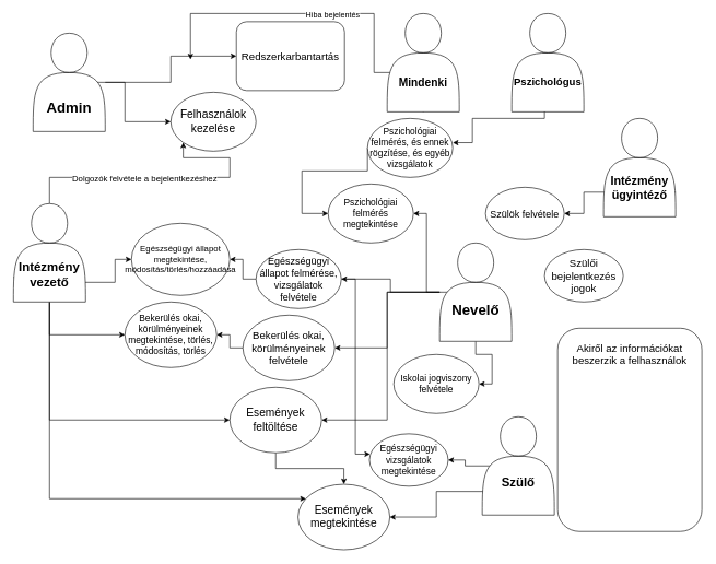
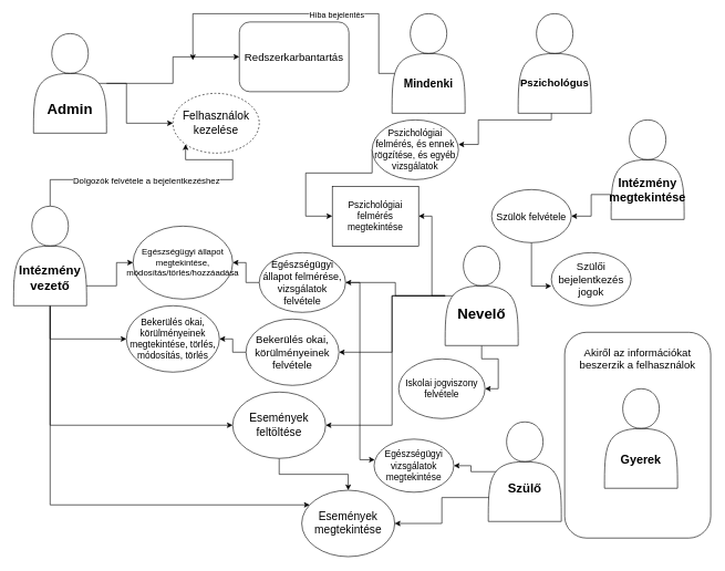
  <mxCell id="0" />
  <mxCell id="1" parent="0" />
  <mxCell id="2" style="edgeStyle=orthogonalEdgeStyle;rounded=0;orthogonalLoop=1;jettySize=auto;html=1;entryX=0;entryY=0.5;entryDx=0;entryDy=0;exitX=0.5;exitY=0.6;exitDx=0;exitDy=0;exitPerimeter=0;" parent="1" source="4" target="5" edge="1"><mxGeometry relative="1" as="geometry"><Array as="points"><mxPoint x="105" y="125" /><mxPoint x="190" y="125" /><mxPoint x="190" y="185" /></Array></mxGeometry></mxCell>
  <mxCell id="3" style="edgeStyle=orthogonalEdgeStyle;rounded=0;orthogonalLoop=1;jettySize=auto;html=1;" parent="1" source="4" target="34" edge="1"><mxGeometry relative="1" as="geometry" /></mxCell>
  <mxCell id="4" value="&lt;div style=&quot;font-size: 22px&quot;&gt;&lt;b&gt;&lt;font style=&quot;font-size: 22px&quot;&gt;&lt;br&gt;&lt;/font&gt;&lt;/b&gt;&lt;/div&gt;&lt;div style=&quot;font-size: 22px&quot;&gt;&lt;b&gt;&lt;font style=&quot;font-size: 22px&quot;&gt;&lt;br&gt;&lt;/font&gt;&lt;/b&gt;&lt;/div&gt;&lt;div style=&quot;font-size: 22px&quot;&gt;&lt;b&gt;&lt;font style=&quot;font-size: 22px&quot;&gt;&lt;br&gt;&lt;/font&gt;&lt;/b&gt;&lt;/div&gt;&lt;div style=&quot;font-size: 22px&quot;&gt;&lt;b&gt;&lt;font style=&quot;font-size: 22px&quot;&gt;Admin&lt;/font&gt;&lt;/b&gt;&lt;/div&gt;" style="shape=actor;whiteSpace=wrap;html=1;" parent="1" vertex="1"><mxGeometry x="50" y="50" width="110" height="150" as="geometry" /></mxCell>
- <mxCell id="5" value="&lt;font style=&quot;font-size: 17px&quot;&gt;Felhasználok kezelése&lt;br&gt;&lt;/font&gt;" style="ellipse;whiteSpace=wrap;html=1;" parent="1" vertex="1"><mxGeometry x="260" y="140" width="130" height="90" as="geometry" /></mxCell>
+ <mxCell id="5" value="&lt;font style=&quot;font-size: 17px&quot;&gt;Felhasználok kezelése&lt;br&gt;&lt;/font&gt;" style="ellipse;whiteSpace=wrap;html=1;dashed=1;" parent="1" vertex="1"><mxGeometry x="260" y="140" width="130" height="90" as="geometry" /></mxCell>
  <mxCell id="6" style="edgeStyle=orthogonalEdgeStyle;rounded=0;orthogonalLoop=1;jettySize=auto;html=1;exitX=0.5;exitY=0;exitDx=0;exitDy=0;entryX=0;entryY=1;entryDx=0;entryDy=0;" parent="1" source="12" target="5" edge="1"><mxGeometry relative="1" as="geometry"><Array as="points"><mxPoint x="75" y="270" /><mxPoint x="350" y="270" /><mxPoint x="350" y="240" /><mxPoint x="279" y="240" /></Array></mxGeometry></mxCell>
  <mxCell id="7" value="&lt;div&gt;Dolgozók felvétele a bejelentkezéshez&lt;/div&gt;" style="text;html=1;align=center;verticalAlign=middle;resizable=0;points=[];labelBackgroundColor=#ffffff;fontSize=13;" parent="6" vertex="1" connectable="0"><mxGeometry x="-0.092" relative="1" as="geometry"><mxPoint x="-15" as="offset" /></mxGeometry></mxCell>
  <mxCell id="8" style="edgeStyle=orthogonalEdgeStyle;rounded=0;orthogonalLoop=1;jettySize=auto;html=1;entryX=0;entryY=0.5;entryDx=0;entryDy=0;exitX=0;exitY=0.75;exitDx=0;exitDy=0;" parent="1" source="12" target="43" edge="1"><mxGeometry relative="1" as="geometry"><Array as="points"><mxPoint x="40" y="423" /><mxPoint x="40" y="430" /><mxPoint x="175" y="430" /><mxPoint x="175" y="395" /></Array></mxGeometry></mxCell>
  <mxCell id="9" style="edgeStyle=orthogonalEdgeStyle;rounded=0;orthogonalLoop=1;jettySize=auto;html=1;exitX=0.5;exitY=1;exitDx=0;exitDy=0;" parent="1" source="12" target="44" edge="1"><mxGeometry relative="1" as="geometry" /></mxCell>
  <mxCell id="10" style="edgeStyle=orthogonalEdgeStyle;rounded=0;orthogonalLoop=1;jettySize=auto;html=1;entryX=0;entryY=0.5;entryDx=0;entryDy=0;" parent="1" source="12" target="29" edge="1"><mxGeometry relative="1" as="geometry"><mxPoint x="100" y="810" as="targetPoint" /><Array as="points"><mxPoint x="75" y="640" /></Array></mxGeometry></mxCell>
  <mxCell id="11" style="edgeStyle=orthogonalEdgeStyle;rounded=0;orthogonalLoop=1;jettySize=auto;html=1;" parent="1" source="12" target="33" edge="1"><mxGeometry relative="1" as="geometry"><mxPoint x="120" y="774" as="targetPoint" /><Array as="points"><mxPoint x="75" y="760" /></Array></mxGeometry></mxCell>
  <mxCell id="12" value="&lt;div style=&quot;font-size: 19px&quot;&gt;&lt;b&gt;&lt;font style=&quot;font-size: 19px&quot;&gt;&lt;br&gt;&lt;/font&gt;&lt;/b&gt;&lt;/div&gt;&lt;div style=&quot;font-size: 19px&quot;&gt;&lt;b&gt;&lt;font style=&quot;font-size: 19px&quot;&gt;&lt;br&gt;&lt;/font&gt;&lt;/b&gt;&lt;/div&gt;&lt;div style=&quot;font-size: 19px&quot;&gt;&lt;b&gt;&lt;font style=&quot;font-size: 19px&quot;&gt;&lt;br&gt;&lt;/font&gt;&lt;/b&gt;&lt;/div&gt;&lt;div style=&quot;font-size: 19px&quot;&gt;&lt;b&gt;&lt;font style=&quot;font-size: 19px&quot;&gt;Intézmény vezető&lt;/font&gt;&lt;/b&gt;&lt;/div&gt;" style="shape=actor;whiteSpace=wrap;html=1;" parent="1" vertex="1"><mxGeometry x="20" y="310" width="110" height="150" as="geometry" /></mxCell>
  <mxCell id="13" style="edgeStyle=orthogonalEdgeStyle;rounded=0;orthogonalLoop=1;jettySize=auto;html=1;entryX=1;entryY=0.411;entryDx=0;entryDy=0;exitX=0.5;exitY=0.533;exitDx=0;exitDy=0;exitPerimeter=0;entryPerimeter=0;" parent="1" source="14" target="16" edge="1"><mxGeometry relative="1" as="geometry"><Array as="points"><mxPoint x="830" y="100" /><mxPoint x="830" y="180" /><mxPoint x="720" y="180" /><mxPoint x="720" y="217" /></Array></mxGeometry></mxCell>
  <mxCell id="14" value="&lt;div style=&quot;font-size: 16px&quot;&gt;&lt;b&gt;&lt;font style=&quot;font-size: 16px&quot;&gt;&lt;span&gt;&lt;br&gt;&lt;/span&gt;&lt;/font&gt;&lt;/b&gt;&lt;/div&gt;&lt;div style=&quot;font-size: 16px&quot;&gt;&lt;b&gt;&lt;font style=&quot;font-size: 16px&quot;&gt;&lt;span&gt;&lt;br&gt;&lt;/span&gt;&lt;/font&gt;&lt;/b&gt;&lt;/div&gt;&lt;div style=&quot;font-size: 16px&quot;&gt;&lt;b&gt;&lt;font style=&quot;font-size: 16px&quot;&gt;&lt;span&gt;&lt;br&gt;&lt;/span&gt;&lt;/font&gt;&lt;/b&gt;&lt;/div&gt;&lt;div style=&quot;font-size: 16px&quot;&gt;&lt;b&gt;&lt;font style=&quot;font-size: 16px&quot;&gt;&lt;span&gt;Pszichológus&lt;/span&gt;&lt;/font&gt;&lt;/b&gt;&lt;/div&gt;" style="shape=actor;whiteSpace=wrap;html=1;" parent="1" vertex="1"><mxGeometry x="780" y="20" width="110" height="150" as="geometry" /></mxCell>
  <mxCell id="15" style="edgeStyle=orthogonalEdgeStyle;rounded=0;orthogonalLoop=1;jettySize=auto;html=1;entryX=0;entryY=0.5;entryDx=0;entryDy=0;exitX=0;exitY=0.5;exitDx=0;exitDy=0;" parent="1" source="16" target="42" edge="1"><mxGeometry relative="1" as="geometry"><Array as="points"><mxPoint x="560" y="260" /><mxPoint x="460" y="260" /><mxPoint x="460" y="325" /></Array></mxGeometry></mxCell>
  <mxCell id="16" value="&lt;font style=&quot;font-size: 14px&quot;&gt;&lt;span&gt;Pszichológiai felmérés, és ennek rögzítése, és egyéb vizsgálatok&lt;br&gt;&lt;/span&gt;&lt;/font&gt;" style="ellipse;whiteSpace=wrap;html=1;" parent="1" vertex="1"><mxGeometry x="560" y="180" width="130" height="90" as="geometry" /></mxCell>
  <mxCell id="17" style="edgeStyle=orthogonalEdgeStyle;rounded=0;orthogonalLoop=1;jettySize=auto;html=1;fontSize=16;exitX=0.9;exitY=0.5;exitDx=0;exitDy=0;exitPerimeter=0;" parent="1" source="22" target="25" edge="1"><mxGeometry relative="1" as="geometry" /></mxCell>
  <mxCell id="18" style="edgeStyle=orthogonalEdgeStyle;rounded=0;orthogonalLoop=1;jettySize=auto;html=1;fontSize=16;" parent="1" source="22" target="42" edge="1"><mxGeometry relative="1" as="geometry" /></mxCell>
  <mxCell id="19" style="edgeStyle=orthogonalEdgeStyle;rounded=0;orthogonalLoop=1;jettySize=auto;html=1;fontSize=16;" parent="1" source="22" target="27" edge="1"><mxGeometry relative="1" as="geometry" /></mxCell>
  <mxCell id="20" style="edgeStyle=orthogonalEdgeStyle;rounded=0;orthogonalLoop=1;jettySize=auto;html=1;entryX=1;entryY=0.5;entryDx=0;entryDy=0;fontSize=16;" parent="1" source="22" target="29" edge="1"><mxGeometry relative="1" as="geometry"><Array as="points"><mxPoint x="590" y="445" /><mxPoint x="590" y="640" /></Array></mxGeometry></mxCell>
  <mxCell id="21" style="edgeStyle=orthogonalEdgeStyle;rounded=0;orthogonalLoop=1;jettySize=auto;html=1;entryX=1;entryY=0.5;entryDx=0;entryDy=0;fontSize=16;" parent="1" source="22" target="48" edge="1"><mxGeometry relative="1" as="geometry" /></mxCell>
  <mxCell id="22" value="&lt;b&gt;&lt;br&gt;&lt;/b&gt;&lt;div&gt;&lt;b&gt;&lt;br&gt;&lt;/b&gt;&lt;/div&gt;&lt;div&gt;&lt;b&gt;&lt;font style=&quot;font-size: 22px&quot;&gt;&lt;br&gt;&lt;/font&gt;&lt;/b&gt;&lt;/div&gt;&lt;div&gt;&lt;b&gt;&lt;font style=&quot;font-size: 22px&quot;&gt;Nevelő&lt;/font&gt;&lt;/b&gt;&lt;/div&gt;" style="shape=actor;whiteSpace=wrap;html=1;" parent="1" vertex="1"><mxGeometry x="670" y="370" width="110" height="150" as="geometry" /></mxCell>
  <mxCell id="23" style="edgeStyle=orthogonalEdgeStyle;rounded=0;orthogonalLoop=1;jettySize=auto;html=1;entryX=1;entryY=0.5;entryDx=0;entryDy=0;" parent="1" source="25" target="43" edge="1"><mxGeometry relative="1" as="geometry" /></mxCell>
  <mxCell id="24" style="edgeStyle=orthogonalEdgeStyle;rounded=0;orthogonalLoop=1;jettySize=auto;html=1;entryX=0.008;entryY=0.388;entryDx=0;entryDy=0;entryPerimeter=0;fontSize=14;" edge="1" parent="1" source="25" target="49"><mxGeometry relative="1" as="geometry" /></mxCell>
  <mxCell id="25" value="&lt;font style=&quot;font-size: 15px&quot;&gt;Egészségügyi állapot felmérése, vizsgálatok felvétele&lt;br&gt;&lt;/font&gt;" style="ellipse;whiteSpace=wrap;html=1;" parent="1" vertex="1"><mxGeometry x="390" y="380" width="130" height="90" as="geometry" /></mxCell>
  <mxCell id="26" style="edgeStyle=orthogonalEdgeStyle;rounded=0;orthogonalLoop=1;jettySize=auto;html=1;" parent="1" source="27" target="44" edge="1"><mxGeometry relative="1" as="geometry" /></mxCell>
  <mxCell id="27" value="&lt;font style=&quot;font-size: 16px&quot;&gt;Bekerülés okai, körülményeinek felvétele&lt;/font&gt;" style="ellipse;whiteSpace=wrap;html=1;" parent="1" vertex="1"><mxGeometry x="370" y="480" width="140" height="100" as="geometry" /></mxCell>
  <mxCell id="28" style="edgeStyle=orthogonalEdgeStyle;rounded=0;orthogonalLoop=1;jettySize=auto;html=1;exitX=0.5;exitY=1;exitDx=0;exitDy=0;entryX=0.5;entryY=0;entryDx=0;entryDy=0;" parent="1" source="29" target="33" edge="1"><mxGeometry relative="1" as="geometry" /></mxCell>
  <mxCell id="29" value="&lt;font style=&quot;font-size: 17px&quot;&gt;Események feltöltése&lt;br&gt;&lt;/font&gt;" style="ellipse;whiteSpace=wrap;html=1;" parent="1" vertex="1"><mxGeometry x="350" y="590" width="140" height="100" as="geometry" /></mxCell>
  <mxCell id="30" style="edgeStyle=orthogonalEdgeStyle;rounded=0;orthogonalLoop=1;jettySize=auto;html=1;entryX=1;entryY=0.5;entryDx=0;entryDy=0;exitX=0.636;exitY=0.5;exitDx=0;exitDy=0;exitPerimeter=0;" parent="1" source="32" target="33" edge="1"><mxGeometry relative="1" as="geometry"><Array as="points"><mxPoint x="805" y="749" /><mxPoint x="665" y="749" /><mxPoint x="665" y="788" /></Array></mxGeometry></mxCell>
  <mxCell id="31" style="edgeStyle=orthogonalEdgeStyle;rounded=0;orthogonalLoop=1;jettySize=auto;html=1;fontSize=14;exitX=0.9;exitY=0.5;exitDx=0;exitDy=0;exitPerimeter=0;" edge="1" parent="1" source="32" target="49"><mxGeometry relative="1" as="geometry" /></mxCell>
  <mxCell id="32" value="&lt;b&gt;&lt;br&gt;&lt;/b&gt;&lt;div&gt;&lt;b&gt;&lt;br&gt;&lt;/b&gt;&lt;/div&gt;&lt;div&gt;&lt;b&gt;&lt;font style=&quot;font-size: 19px&quot;&gt;&lt;br&gt;&lt;/font&gt;&lt;/b&gt;&lt;/div&gt;&lt;div&gt;&lt;b&gt;&lt;font style=&quot;font-size: 19px&quot;&gt;Szülő&lt;/font&gt;&lt;/b&gt;&lt;/div&gt;" style="shape=actor;whiteSpace=wrap;html=1;" parent="1" vertex="1"><mxGeometry x="735" y="635" width="110" height="150" as="geometry" /></mxCell>
  <mxCell id="33" value="&lt;font style=&quot;font-size: 17px&quot;&gt;Események megtekintése&lt;br&gt;&lt;/font&gt;" style="ellipse;whiteSpace=wrap;html=1;" parent="1" vertex="1"><mxGeometry x="454" y="738" width="140" height="100" as="geometry" /></mxCell>
  <mxCell id="34" value="&lt;font style=&quot;font-size: 16px&quot;&gt;Redszerkarbantartás&lt;/font&gt;" style="whiteSpace=wrap;html=1;rounded=1;" parent="1" vertex="1"><mxGeometry x="360" y="32.5" width="165" height="105" as="geometry" /></mxCell>
  <mxCell id="35" style="edgeStyle=orthogonalEdgeStyle;rounded=0;orthogonalLoop=1;jettySize=auto;html=1;exitX=1;exitY=0.75;exitDx=0;exitDy=0;entryX=1;entryY=0.5;entryDx=0;entryDy=0;" parent="1" source="36" target="46" edge="1"><mxGeometry relative="1" as="geometry"><Array as="points"><mxPoint x="890" y="292" /><mxPoint x="890" y="325" /></Array></mxGeometry></mxCell>
- <mxCell id="36" value="&lt;div&gt;&lt;b&gt;&lt;font style=&quot;font-size: 18px&quot;&gt;&lt;br&gt;&lt;/font&gt;&lt;/b&gt;&lt;/div&gt;&lt;div&gt;&lt;b&gt;&lt;font style=&quot;font-size: 18px&quot;&gt;&lt;br&gt;&lt;/font&gt;&lt;/b&gt;&lt;/div&gt;&lt;div&gt;&lt;b&gt;&lt;font style=&quot;font-size: 18px&quot;&gt;&lt;br&gt;&lt;/font&gt;&lt;/b&gt;&lt;/div&gt;&lt;div&gt;&lt;b&gt;&lt;font style=&quot;font-size: 18px&quot;&gt;Intézmény ügyintéző&lt;/font&gt;&lt;/b&gt;&lt;/div&gt;" style="shape=actor;whiteSpace=wrap;html=1;" parent="1" vertex="1"><mxGeometry x="920" y="180" width="110" height="150" as="geometry" /></mxCell>
+ <mxCell id="36" value="&lt;div&gt;&lt;b&gt;&lt;font style=&quot;font-size: 18px&quot;&gt;&lt;br&gt;&lt;/font&gt;&lt;/b&gt;&lt;/div&gt;&lt;div&gt;&lt;b&gt;&lt;font style=&quot;font-size: 18px&quot;&gt;&lt;br&gt;&lt;/font&gt;&lt;/b&gt;&lt;/div&gt;&lt;div&gt;&lt;b&gt;&lt;font style=&quot;font-size: 18px&quot;&gt;&lt;br&gt;&lt;/font&gt;&lt;/b&gt;&lt;/div&gt;&lt;div&gt;&lt;b&gt;&lt;font style=&quot;font-size: 18px&quot;&gt;Intézmény megtekintése&lt;/font&gt;&lt;/b&gt;&lt;/div&gt;" style="shape=actor;whiteSpace=wrap;html=1;" parent="1" vertex="1"><mxGeometry x="920" y="180" width="110" height="150" as="geometry" /></mxCell>
  <mxCell id="37" value="&lt;div&gt;&lt;font style=&quot;font-size: 16px&quot;&gt;Akiről az információkat beszerzik a felhasználok&lt;/font&gt;&lt;/div&gt;&lt;div&gt;&lt;br&gt;&lt;/div&gt;&lt;div&gt;&lt;br&gt;&lt;/div&gt;&lt;div&gt;&lt;br&gt;&lt;/div&gt;&lt;div&gt;&lt;br&gt;&lt;/div&gt;&lt;div&gt;&lt;br&gt;&lt;/div&gt;&lt;div&gt;&lt;br&gt;&lt;/div&gt;&lt;div&gt;&lt;br&gt;&lt;/div&gt;&lt;div&gt;&lt;br&gt;&lt;/div&gt;&lt;div&gt;&lt;br&gt;&lt;/div&gt;&lt;div&gt;&lt;br&gt;&lt;/div&gt;&lt;div&gt;&lt;br&gt;&lt;/div&gt;&lt;div&gt;&lt;br&gt;&lt;/div&gt;&lt;div&gt;&lt;br&gt;&lt;/div&gt;&lt;div&gt;&lt;br&gt;&lt;/div&gt;&lt;div&gt;&lt;br&gt;&lt;/div&gt;&lt;div&gt;&lt;br&gt;&lt;/div&gt;" style="rounded=1;whiteSpace=wrap;html=1;" parent="1" vertex="1"><mxGeometry x="850" y="500" width="220" height="310" as="geometry" /></mxCell>
+ <mxCell id="38" value="&lt;b&gt;&lt;br&gt;&lt;/b&gt;&lt;div&gt;&lt;b&gt;&lt;br&gt;&lt;/b&gt;&lt;/div&gt;&lt;div&gt;&lt;b&gt;&lt;font style=&quot;font-size: 16px&quot;&gt;&lt;br&gt;&lt;/font&gt;&lt;/b&gt;&lt;/div&gt;&lt;div&gt;&lt;b&gt;&lt;font style=&quot;font-size: 16px&quot;&gt;&lt;br&gt;&lt;/font&gt;&lt;/b&gt;&lt;/div&gt;&lt;div&gt;&lt;b&gt;&lt;font style=&quot;font-size: 18px&quot;&gt;Gyerek&lt;/font&gt;&lt;/b&gt;&lt;/div&gt;" style="shape=actor;whiteSpace=wrap;html=1;" parent="1" vertex="1"><mxGeometry x="910" y="585" width="110" height="150" as="geometry" /></mxCell>
  <mxCell id="39" style="edgeStyle=orthogonalEdgeStyle;rounded=0;orthogonalLoop=1;jettySize=auto;html=1;exitX=0.5;exitY=1;exitDx=0;exitDy=0;" parent="1" source="41" edge="1"><mxGeometry relative="1" as="geometry"><mxPoint x="290" y="90" as="targetPoint" /><Array as="points"><mxPoint x="645" y="138" /><mxPoint x="670" y="138" /><mxPoint x="670" y="110" /><mxPoint x="570" y="110" /><mxPoint x="570" y="20" /><mxPoint x="290" y="20" /></Array></mxGeometry></mxCell>
  <mxCell id="40" value="Hiba bejelentés" style="text;html=1;align=center;verticalAlign=middle;resizable=0;points=[];labelBackgroundColor=#ffffff;" parent="39" vertex="1" connectable="0"><mxGeometry x="0.085" y="1" relative="1" as="geometry"><mxPoint as="offset" /></mxGeometry></mxCell>
  <mxCell id="41" value="&lt;div style=&quot;font-size: 17px&quot;&gt;&lt;b&gt;&lt;font style=&quot;font-size: 17px&quot;&gt;&lt;br&gt;&lt;/font&gt;&lt;/b&gt;&lt;/div&gt;&lt;div style=&quot;font-size: 17px&quot;&gt;&lt;b&gt;&lt;font style=&quot;font-size: 17px&quot;&gt;&lt;br&gt;&lt;/font&gt;&lt;/b&gt;&lt;/div&gt;&lt;div style=&quot;font-size: 17px&quot;&gt;&lt;b&gt;&lt;font style=&quot;font-size: 17px&quot;&gt;&lt;br&gt;&lt;/font&gt;&lt;/b&gt;&lt;/div&gt;&lt;div style=&quot;font-size: 17px&quot;&gt;&lt;b&gt;&lt;font style=&quot;font-size: 17px&quot;&gt;Mindenki&lt;/font&gt;&lt;/b&gt;&lt;/div&gt;" style="shape=actor;whiteSpace=wrap;html=1;" parent="1" vertex="1"><mxGeometry x="590" y="20" width="110" height="150" as="geometry" /></mxCell>
- <mxCell id="42" value="&lt;font style=&quot;font-size: 14px&quot;&gt;&lt;span&gt;Pszichológiai felmérés megtekintése&lt;br&gt;&lt;/span&gt;&lt;/font&gt;" style="ellipse;whiteSpace=wrap;html=1;" parent="1" vertex="1"><mxGeometry x="500" y="280" width="130" height="90" as="geometry" /></mxCell>
+ <mxCell id="42" value="&lt;font style=&quot;font-size: 14px&quot;&gt;&lt;span&gt;Pszichológiai felmérés megtekintése&lt;br&gt;&lt;/span&gt;&lt;/font&gt;" style="whiteSpace=wrap;html=1;rounded=0;" parent="1" vertex="1"><mxGeometry x="500" y="280" width="130" height="90" as="geometry" /></mxCell>
  <mxCell id="43" value="&lt;font style=&quot;font-size: 13px;&quot;&gt;Egészségügyi állapot megtekintése, módosítás/törlés/hozzáadása&lt;br style=&quot;font-size: 13px;&quot;&gt;&lt;/font&gt;" style="ellipse;whiteSpace=wrap;html=1;fontSize=13;" parent="1" vertex="1"><mxGeometry x="200" y="340" width="150" height="110" as="geometry" /></mxCell>
  <mxCell id="44" value="&lt;font style=&quot;font-size: 14px;&quot;&gt;Bekerülés okai, körülményeinek megtekintése, törlés, módosítás, törlés&lt;br style=&quot;font-size: 14px;&quot;&gt;&lt;/font&gt;" style="ellipse;whiteSpace=wrap;html=1;fontSize=14;" parent="1" vertex="1"><mxGeometry x="190" y="460" width="140" height="100" as="geometry" /></mxCell>
+ <mxCell id="45" style="edgeStyle=orthogonalEdgeStyle;rounded=0;orthogonalLoop=1;jettySize=auto;html=1;entryX=-0.001;entryY=0.63;entryDx=0;entryDy=0;entryPerimeter=0;fontSize=13;" parent="1" source="46" target="47" edge="1"><mxGeometry relative="1" as="geometry" /></mxCell>
  <mxCell id="46" value="Szülök felvétele" style="ellipse;whiteSpace=wrap;html=1;fontSize=15;" parent="1" vertex="1"><mxGeometry x="740" y="285" width="120" height="80" as="geometry" /></mxCell>
  <mxCell id="47" value="Szülői bejelentkezés jogok" style="ellipse;whiteSpace=wrap;html=1;fontSize=16;" parent="1" vertex="1"><mxGeometry x="830" y="380" width="120" height="80" as="geometry" /></mxCell>
  <mxCell id="48" value="Iskolai jogviszony felvétele" style="ellipse;whiteSpace=wrap;html=1;fontSize=14;" parent="1" vertex="1"><mxGeometry x="600" y="540" width="130" height="90" as="geometry" /></mxCell>
  <mxCell id="49" value="Egészségügyi vizsgálatok megtekintése" style="ellipse;whiteSpace=wrap;html=1;fontSize=14;" vertex="1" parent="1"><mxGeometry x="563" y="661" width="120" height="80" as="geometry" /></mxCell>
